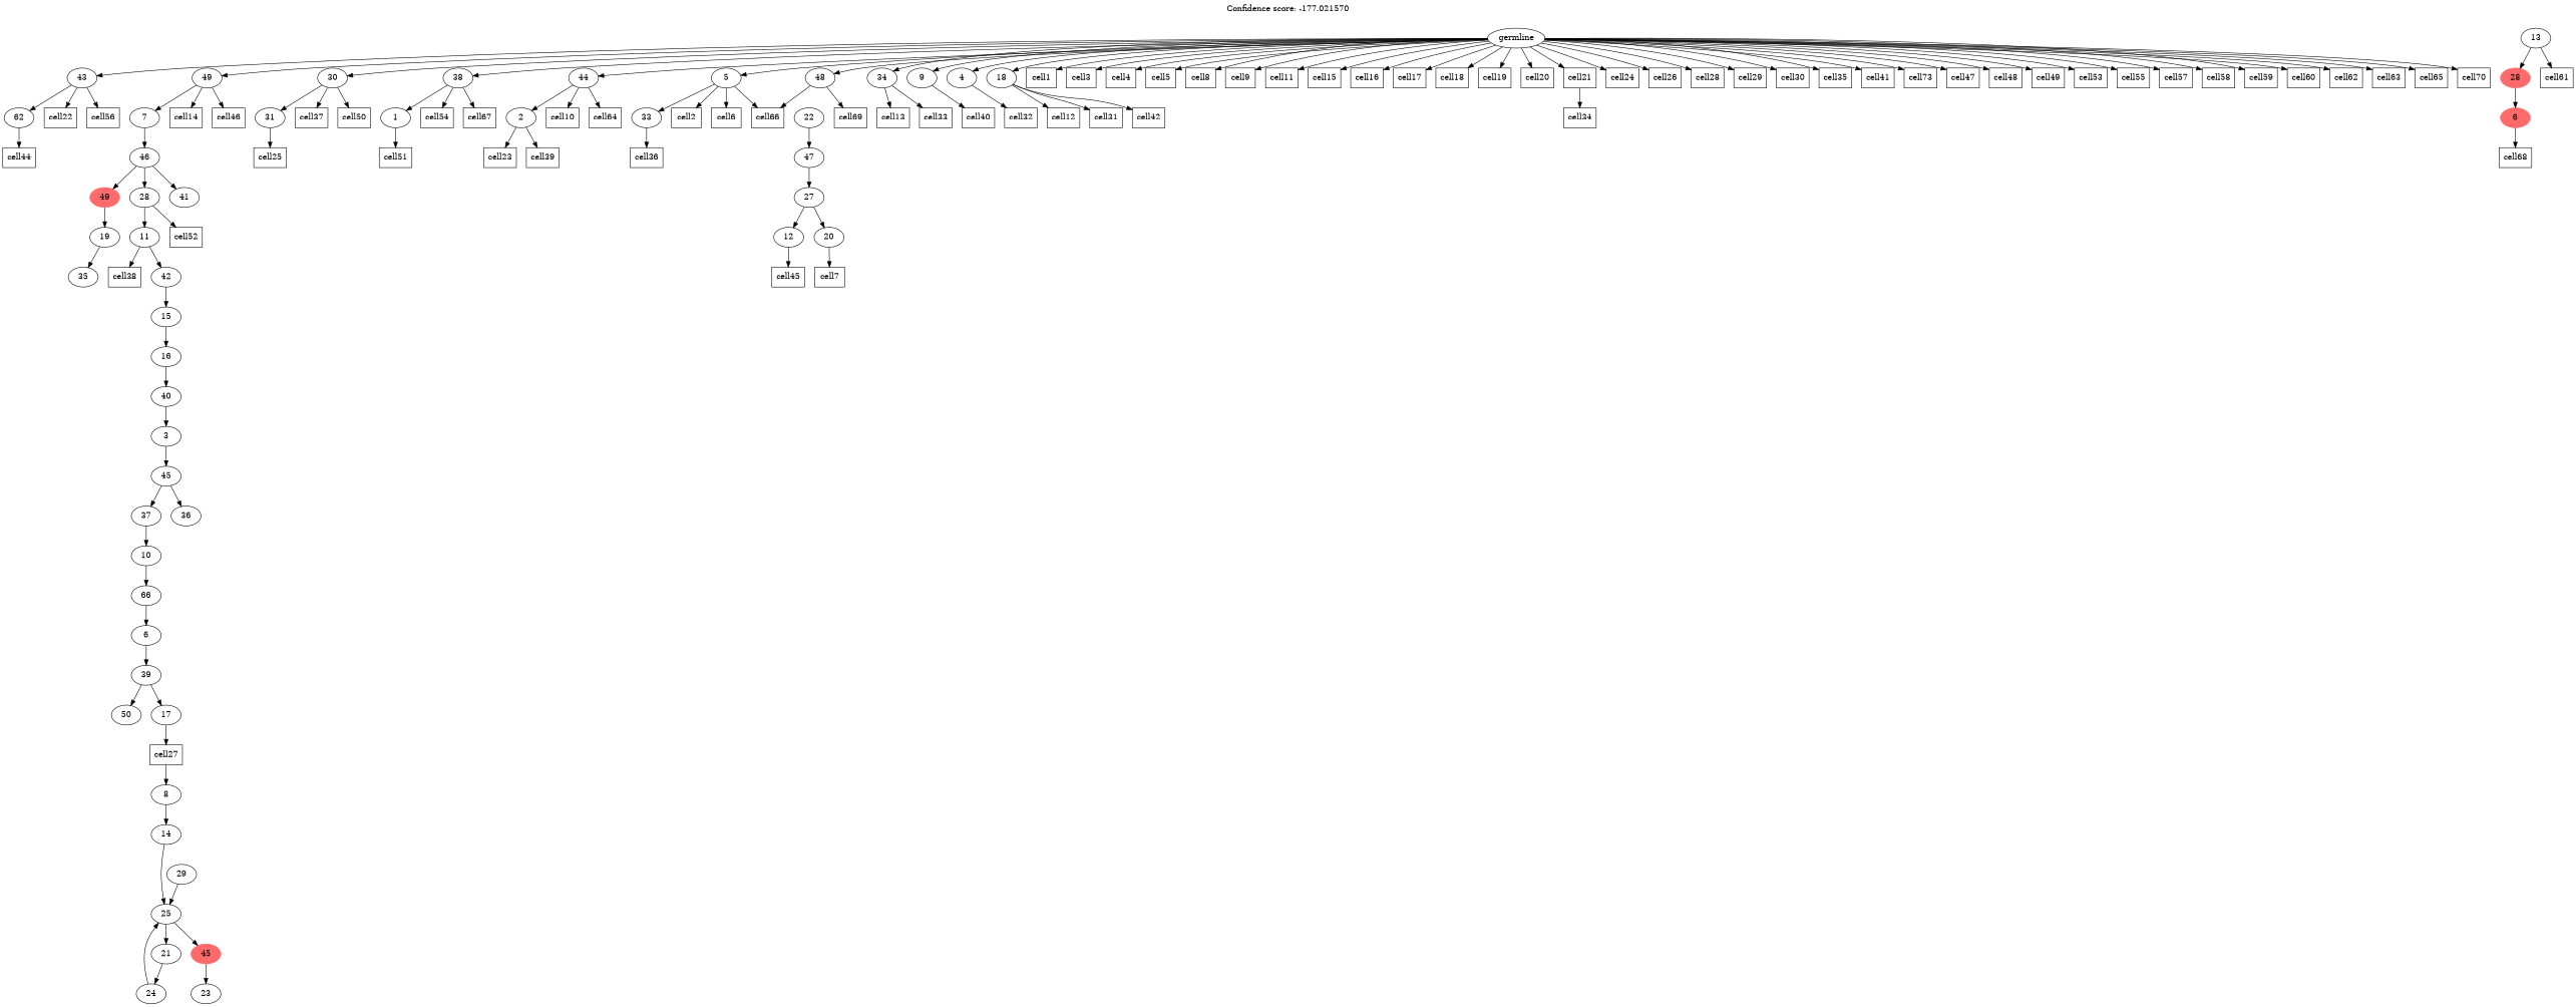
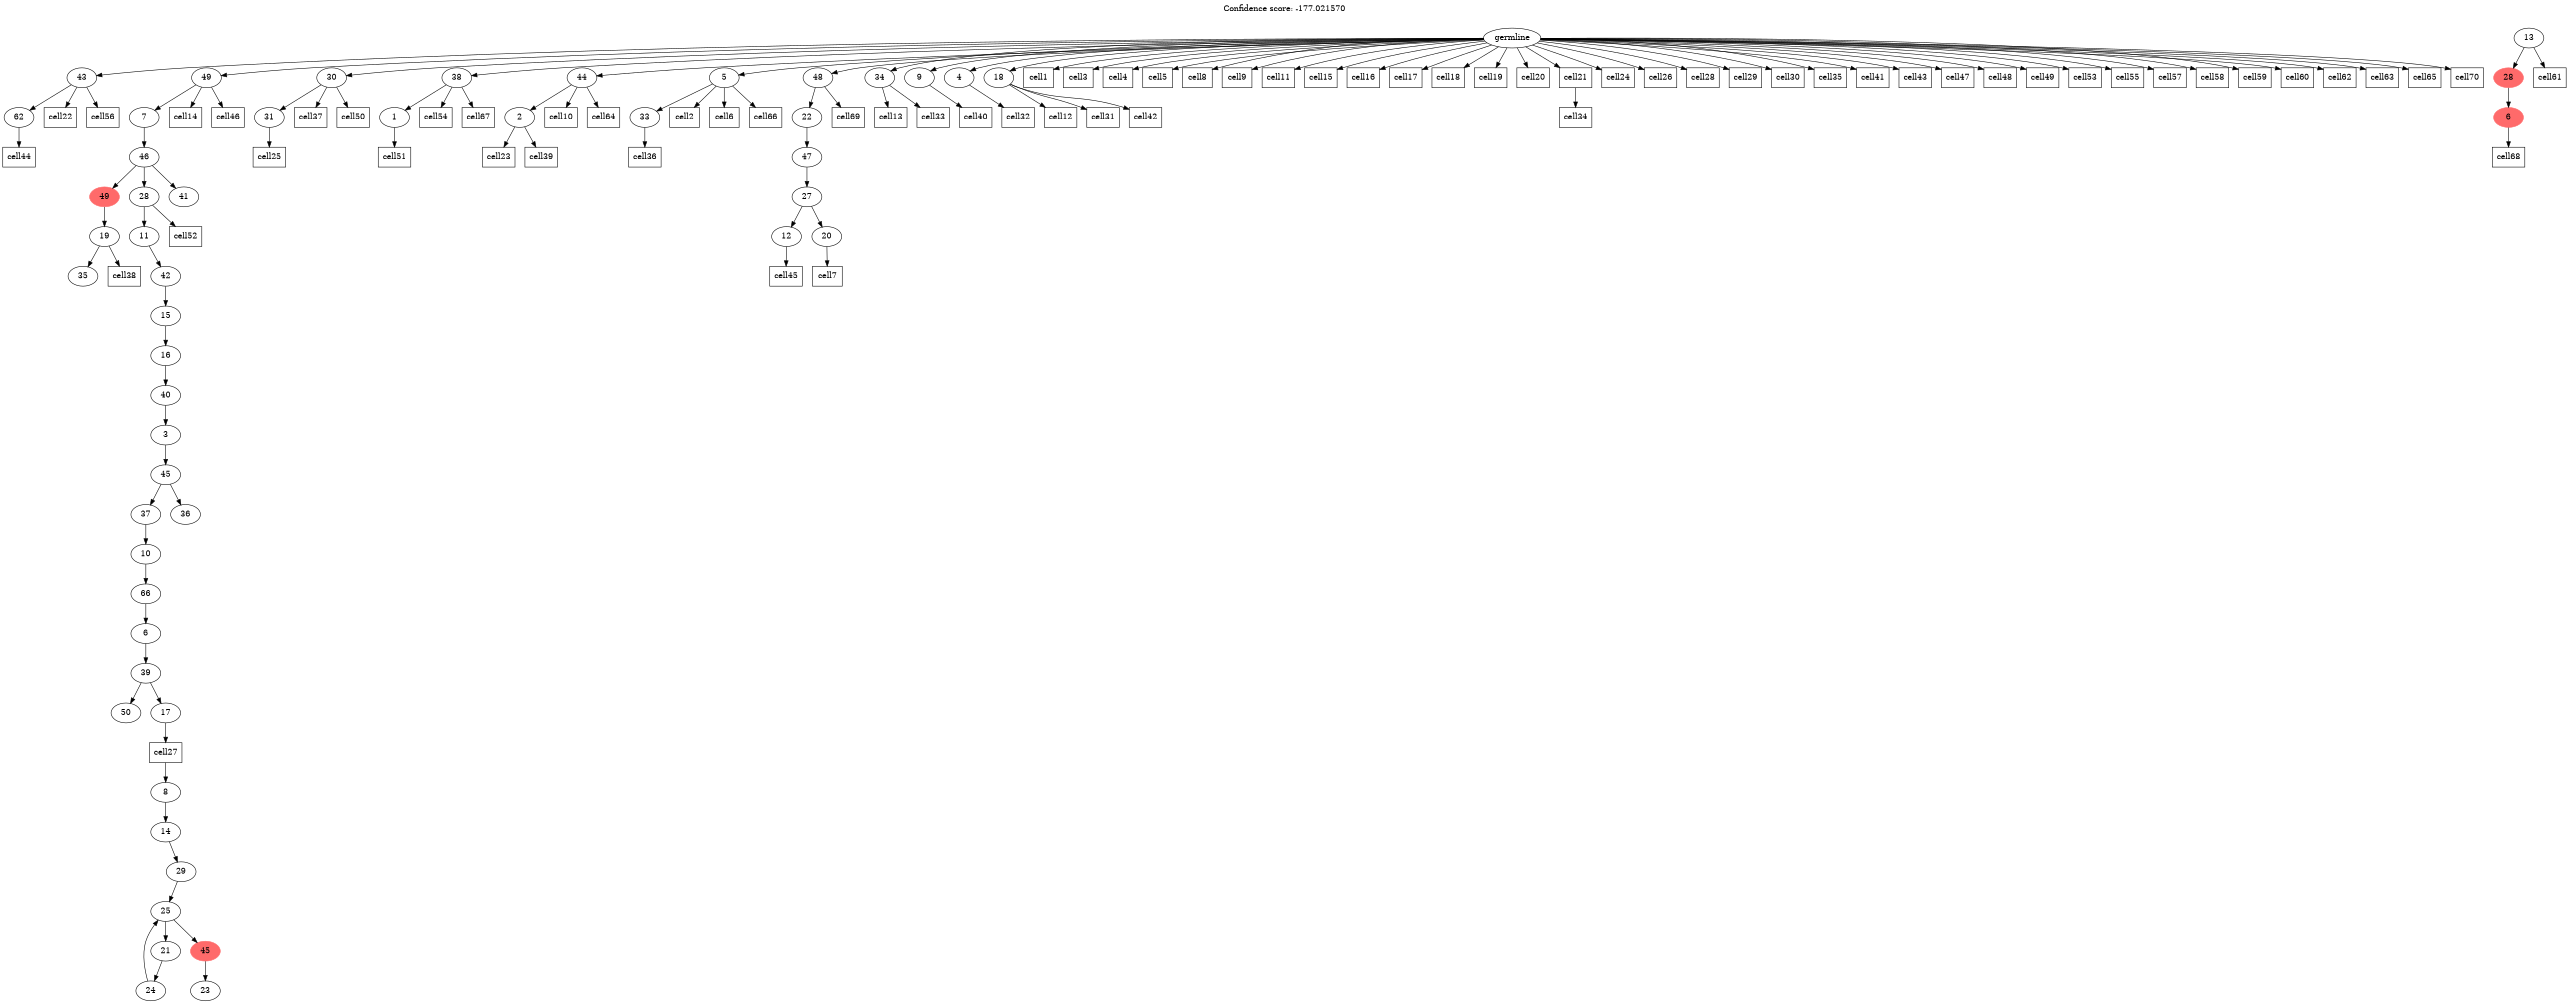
  digraph {
    label="Confidence score: -177.021570"
    labelloc=t
    node [shape=box]
    n1 [label=43 shape=""]
    n2 [label=62 shape=""]
    cell22
    cell56
    cell44
    n6 [label=19 shape=""]
    n7 [label=35 shape=""]
    cell38
    n9 [color=indianred1 label=49 style=filled shape=""]
    n10 [color=indianred1 label=45 style=filled shape=""]
    n11 [label=23 shape=""]
    n12 [color=indianred1 label=28 style=filled shape=""]
    n13 [color=indianred1 label=6 style=filled shape=""]
    cell68
    n15 [label=13 shape=""]
    cell61
    n17 [label=24 shape=""]
    n18 [label=25 shape=""]
    n19 [label=21 shape=""]
    n20 [label=29 shape=""]
    n21 [label=14 shape=""]
    n22 [label=8 shape=""]
    n23 [label=50 shape=""]
    n24 [label=39 shape=""]
    n25 [label=17 shape=""]
    cell27
    n27 [label=6 shape=""]
    n28 [label=66 shape=""]
    n29 [label=10 shape=""]
    n30 [label=37 shape=""]
    n31 [label=45 shape=""]
    n32 [label=36 shape=""]
    n33 [label=3 shape=""]
    n34 [label=40 shape=""]
    n35 [label=16 shape=""]
    n36 [label=15 shape=""]
    n37 [label=42 shape=""]
    n38 [label=11 shape=""]
    n39 [label=28 shape=""]
    cell52
    n41 [label=46 shape=""]
    n42 [label=41 shape=""]
    n43 [label=7 shape=""]
    n44 [label=49 shape=""]
    cell14
    cell46
    n47 [label=30 shape=""]
    n48 [label=31 shape=""]
    cell37
    cell50
    cell25
    n52 [label=38 shape=""]
    n53 [label=1 shape=""]
    cell54
    cell67
    cell51
    n57 [label=44 shape=""]
    n58 [label=2 shape=""]
    cell10
    cell64
    cell23
    cell39
    n63 [label=5 shape=""]
    n64 [label=33 shape=""]
    cell2
    cell6
    cell66
    cell36
    n69 [label=27 shape=""]
    n70 [label=12 shape=""]
    n71 [label=20 shape=""]
    cell45
    cell7
    n74 [label=47 shape=""]
    n75 [label=22 shape=""]
    n76 [label=48 shape=""]
    cell69
    n78 [label=germline shape=""]
    n79 [label=34 shape=""]
    n80 [label=9 shape=""]
    n81 [label=4 shape=""]
    n82 [label=18 shape=""]
    cell1
    cell3
    cell4
    cell5
    cell8
    cell9
    cell11
    cell15
    cell16
    cell17
    cell18
    cell19
    cell20
    cell21
    cell24
    cell26
    cell28
    cell29
    cell30
    cell35
    cell41
-   cell43 [label=cell73]
+   cell43
    cell47
    cell48
    cell49
    cell53
    cell55
    cell57
    cell58
    cell59
    cell60
    cell62
    cell63
    cell65
    cell70
    cell13
    cell33
    cell40
    cell32
    cell12
    cell31
    cell42
    cell34
    n1 -> n2
    n1 -> cell22
    n1 -> cell56
    n2 -> cell44
    n6 -> n7
-   n38 -> cell38
+   n6 -> cell38
    n9 -> n6
    n10 -> n11
    n12 -> n13
    n13 -> cell68
    n15 -> n12
    n15 -> cell61
    n17 -> n18
    n18 -> n10
    n18 -> n19
    n19 -> n17
    n20 -> n18
-   n21 -> n18
+   n21 -> n20
    n22 -> n21
    n24 -> n23
    n24 -> n25
    n25 -> cell27
    cell27 -> n22
    n27 -> n24
    n28 -> n27
    n29 -> n28
    n30 -> n29
    n31 -> n30
    n31 -> n32
    n33 -> n31
    n34 -> n33
    n35 -> n34
    n36 -> n35
    n37 -> n36
    n38 -> n37
    n39 -> n38
    n39 -> cell52
    n41 -> n9
    n41 -> n39
    n41 -> n42
    n43 -> n41
    n44 -> n43
    n44 -> cell14
    n44 -> cell46
    n47 -> n48
    n47 -> cell37
    n47 -> cell50
    n48 -> cell25
    n52 -> n53
    n52 -> cell54
    n52 -> cell67
    n53 -> cell51
    n57 -> n58
    n57 -> cell10
    n57 -> cell64
    n58 -> cell23
    n58 -> cell39
    n63 -> n64
    n63 -> cell2
    n63 -> cell6
    n63 -> cell66
    n64 -> cell36
    n69 -> n70
    n69 -> n71
    n70 -> cell45
    n71 -> cell7
    n74 -> n69
    n75 -> n74
-   n76 -> cell66
+   n76 -> n75
    n76 -> cell69
    n78 -> n1
    n78 -> n44
    n78 -> n47
    n78 -> n52
    n78 -> n57
    n78 -> n63
    n78 -> n76
    n78 -> n79
    n78 -> n80
    n78 -> n81
    n78 -> n82
    n78 -> cell1
    n78 -> cell3
    n78 -> cell4
    n78 -> cell5
    n78 -> cell8
    n78 -> cell9
    n78 -> cell11
    n78 -> cell15
    n78 -> cell16
    n78 -> cell17
    n78 -> cell18
    n78 -> cell19
    n78 -> cell20
    n78 -> cell21
    n78 -> cell24
    n78 -> cell26
    n78 -> cell28
    n78 -> cell29
    n78 -> cell30
    n78 -> cell35
    n78 -> cell41
    n78 -> cell43
    n78 -> cell47
    n78 -> cell48
    n78 -> cell49
    n78 -> cell53
    n78 -> cell55
    n78 -> cell57
    n78 -> cell58
    n78 -> cell59
    n78 -> cell60
    n78 -> cell62
    n78 -> cell63
    n78 -> cell65
    n78 -> cell70
    n79 -> cell13
    n79 -> cell33
    n80 -> cell40
    n81 -> cell32
    n82 -> cell12
    n82 -> cell31
    n82 -> cell42
    cell21 -> cell34
  }
